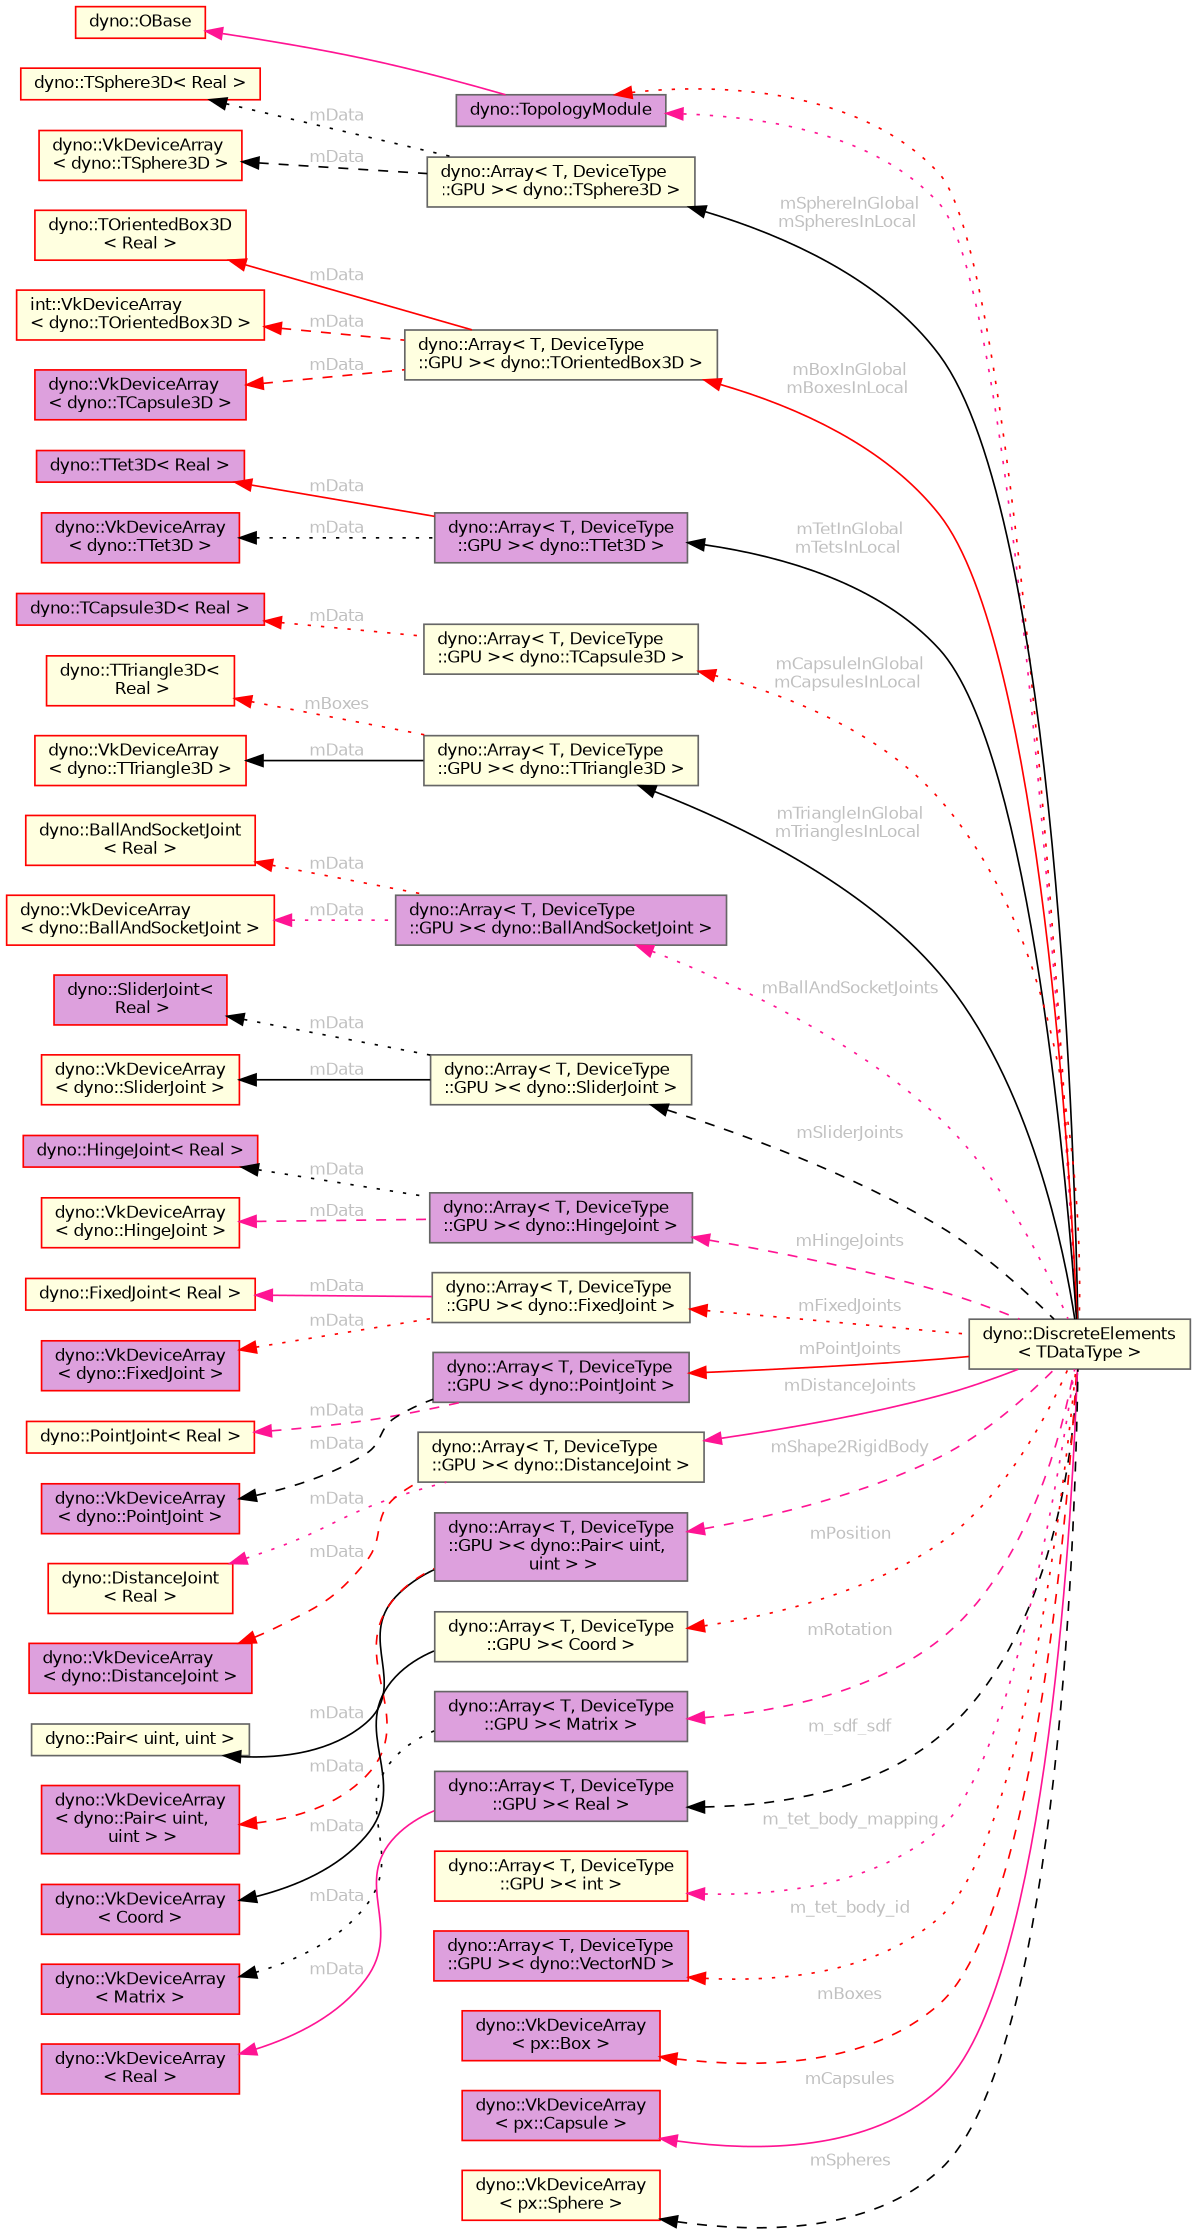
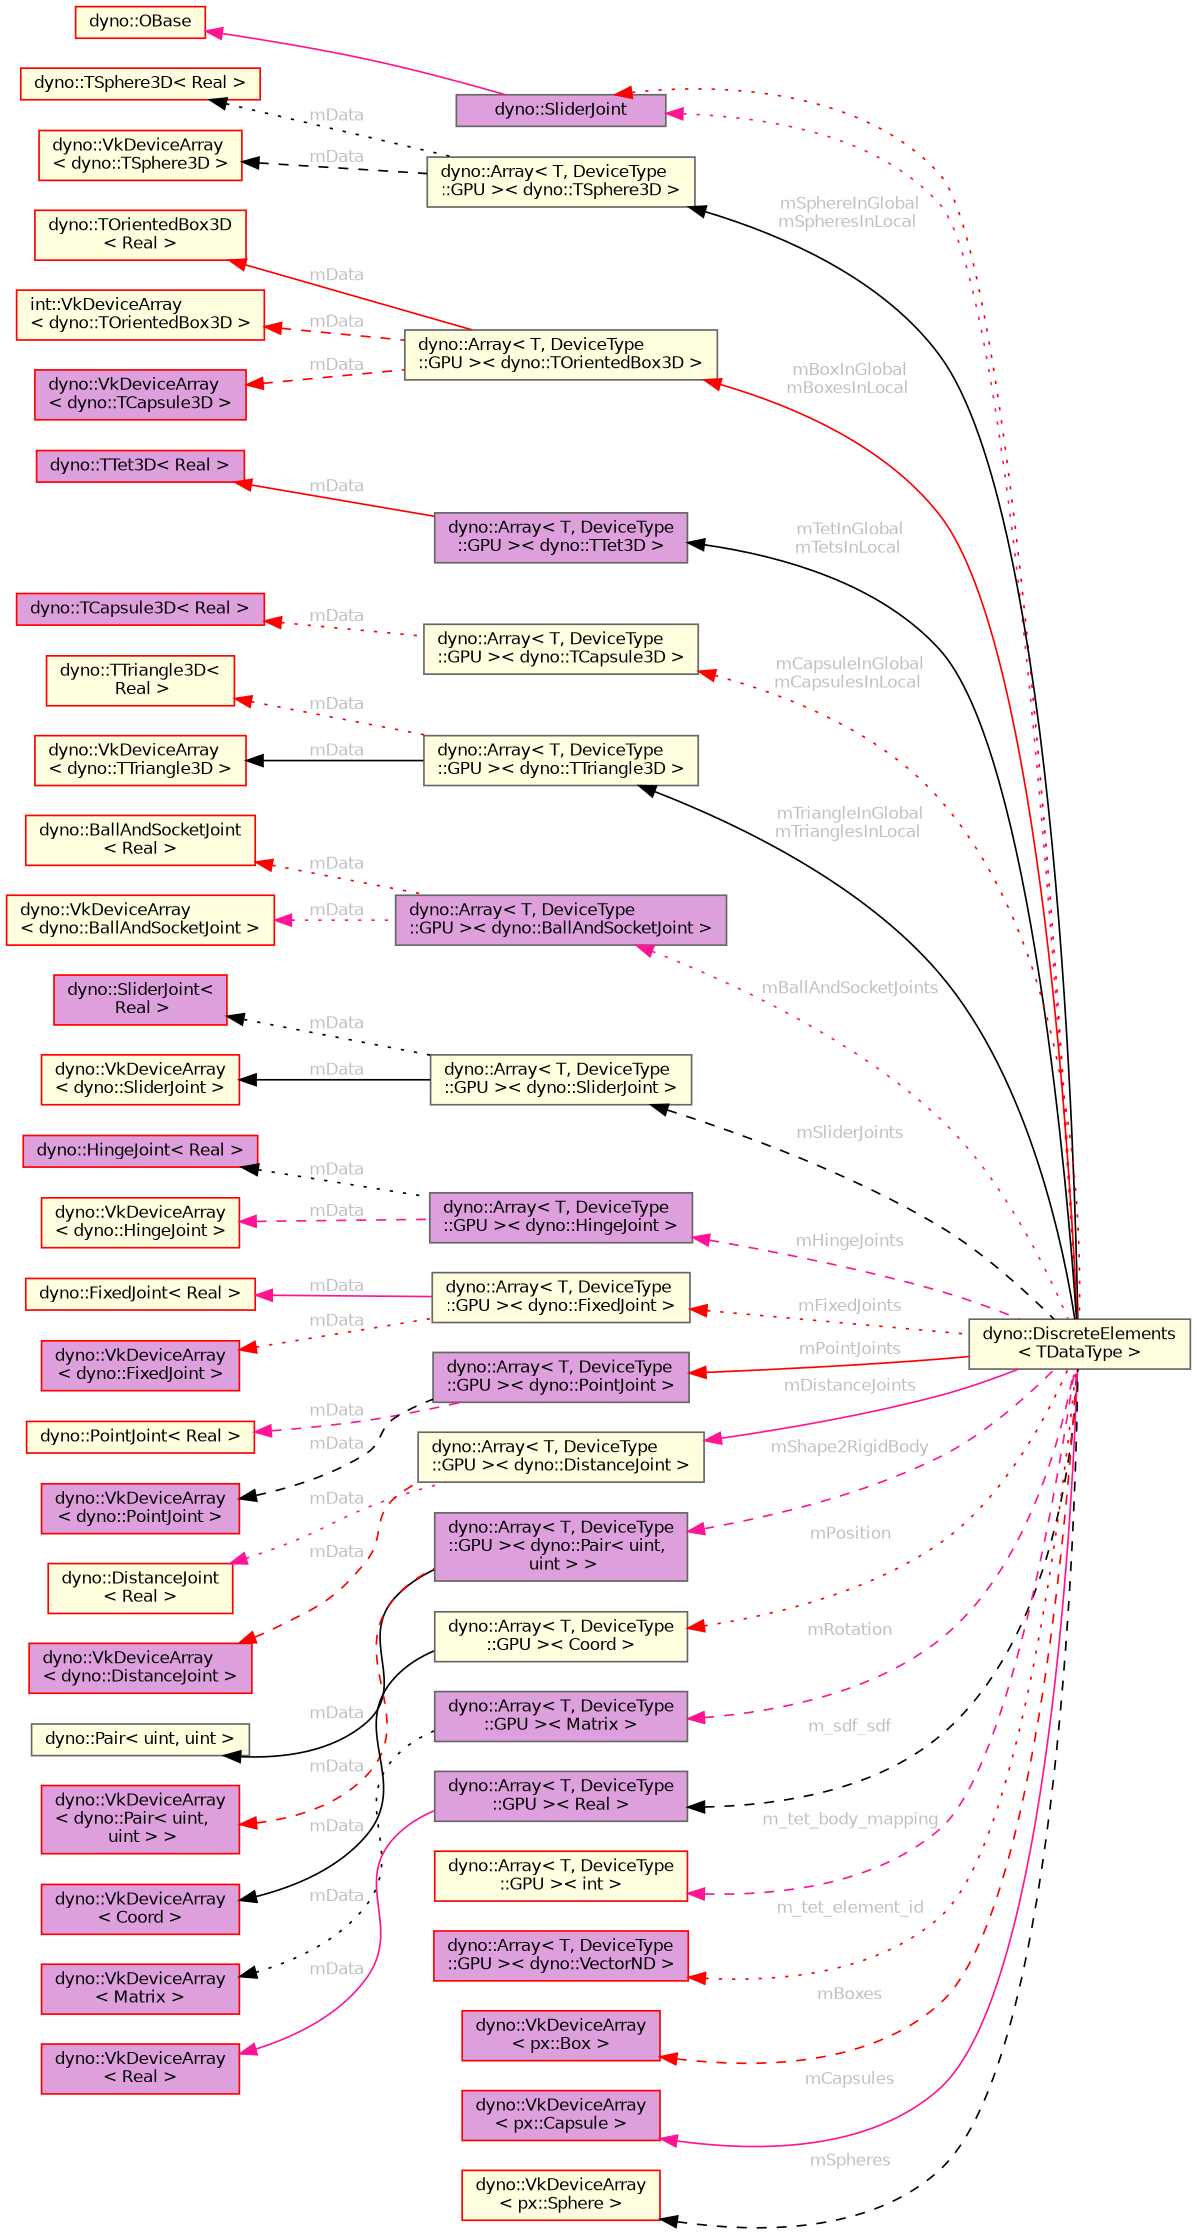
  digraph {
    rankdir=LR
    node [color=red fillcolor=lightyellow fontname=Helvetica fontsize=10 shape=box style=filled]
    edge [color=red dir=back fontname=Helvetica fontsize=10 labelfontname=Helvetica labelfontsize=10 style=dotted fontcolor=grey]
    n1 [color=gray40 fontcolor=black height=0.2 label="dyno::DiscreteElements\l\< TDataType \>" width=0.4]
-   n2 [color=gray40 fillcolor=plum height=0.2 label="dyno::TopologyModule" width=0.4]
+   n2 [color=gray40 fillcolor=plum height=0.2 label="dyno::SliderJoint" width=0.4]
    n3 [height=0.2 label="dyno::OBase" width=0.4]
    n4 [color=gray40 height=0.2 label="dyno::Array\< T, DeviceType\l::GPU \>\< dyno::TSphere3D \>" width=0.4]
    n5 [height=0.2 label="dyno::TSphere3D\< Real \>" width=0.4]
    n6 [height=0.2 label="dyno::VkDeviceArray\l\< dyno::TSphere3D \>" width=0.4]
    n7 [color=gray40 height=0.2 label="dyno::Array\< T, DeviceType\l::GPU \>\< dyno::TOrientedBox3D \>" width=0.4]
    n8 [height=0.2 label="dyno::TOrientedBox3D\l\< Real \>" width=0.4]
    n9 [height=0.2 label="int::VkDeviceArray\l\< dyno::TOrientedBox3D \>" width=0.4]
    n10 [color=gray40 fillcolor=plum height=0.2 label="dyno::Array\< T, DeviceType\l::GPU \>\< dyno::TTet3D \>" width=0.4]
    n11 [fillcolor=plum height=0.2 label="dyno::TTet3D\< Real \>" width=0.4]
-   n12 [fillcolor=plum height=0.2 label="dyno::VkDeviceArray\l\< dyno::TTet3D \>" width=0.4]
    n13 [color=gray40 height=0.2 label="dyno::Array\< T, DeviceType\l::GPU \>\< dyno::TCapsule3D \>" width=0.4]
    n14 [fillcolor=plum height=0.2 label="dyno::TCapsule3D\< Real \>" width=0.4]
    n15 [fillcolor=plum height=0.2 label="dyno::VkDeviceArray\l\< dyno::TCapsule3D \>" width=0.4]
    n16 [color=gray40 height=0.2 label="dyno::Array\< T, DeviceType\l::GPU \>\< dyno::TTriangle3D \>" width=0.4]
    n17 [height=0.2 label="dyno::TTriangle3D\<\l Real \>" width=0.4]
    n18 [height=0.2 label="dyno::VkDeviceArray\l\< dyno::TTriangle3D \>" width=0.4]
    n19 [color=gray40 fillcolor=plum height=0.2 label="dyno::Array\< T, DeviceType\l::GPU \>\< dyno::BallAndSocketJoint \>" width=0.4]
    n20 [height=0.2 label="dyno::BallAndSocketJoint\l\< Real \>" width=0.4]
    n21 [height=0.2 label="dyno::VkDeviceArray\l\< dyno::BallAndSocketJoint \>" width=0.4]
    n22 [color=gray40 height=0.2 label="dyno::Array\< T, DeviceType\l::GPU \>\< dyno::SliderJoint \>" width=0.4]
    n23 [fillcolor=plum height=0.2 label="dyno::SliderJoint\<\l Real \>" width=0.4]
    n24 [height=0.2 label="dyno::VkDeviceArray\l\< dyno::SliderJoint \>" width=0.4]
    n25 [color=gray40 fillcolor=plum height=0.2 label="dyno::Array\< T, DeviceType\l::GPU \>\< dyno::HingeJoint \>" width=0.4]
    n26 [fillcolor=plum height=0.2 label="dyno::HingeJoint\< Real \>" width=0.4]
    n27 [height=0.2 label="dyno::VkDeviceArray\l\< dyno::HingeJoint \>" width=0.4]
    n28 [color=gray40 height=0.2 label="dyno::Array\< T, DeviceType\l::GPU \>\< dyno::FixedJoint \>" width=0.4]
    n29 [height=0.2 label="dyno::FixedJoint\< Real \>" width=0.4]
    n30 [fillcolor=plum height=0.2 label="dyno::VkDeviceArray\l\< dyno::FixedJoint \>" width=0.4]
    n31 [color=gray40 fillcolor=plum height=0.2 label="dyno::Array\< T, DeviceType\l::GPU \>\< dyno::PointJoint \>" width=0.4]
    n32 [height=0.2 label="dyno::PointJoint\< Real \>" width=0.4]
    n33 [fillcolor=plum height=0.2 label="dyno::VkDeviceArray\l\< dyno::PointJoint \>" width=0.4]
    n34 [color=gray40 height=0.2 label="dyno::Array\< T, DeviceType\l::GPU \>\< dyno::DistanceJoint \>" width=0.4]
    n35 [height=0.2 label="dyno::DistanceJoint\l\< Real \>" width=0.4]
    n36 [fillcolor=plum height=0.2 label="dyno::VkDeviceArray\l\< dyno::DistanceJoint \>" width=0.4]
    n37 [color=gray40 fillcolor=plum height=0.2 label="dyno::Array\< T, DeviceType\l::GPU \>\< dyno::Pair\< uint,\l uint \> \>" width=0.4]
    n38 [color=gray40 height=0.2 label="dyno::Pair\< uint, uint \>" width=0.4]
    n39 [fillcolor=plum height=0.2 label="dyno::VkDeviceArray\l\< dyno::Pair\< uint,\l uint \> \>" width=0.4]
    n40 [color=gray40 height=0.2 label="dyno::Array\< T, DeviceType\l::GPU \>\< Coord \>" width=0.4]
    n41 [fillcolor=plum height=0.2 label="dyno::VkDeviceArray\l\< Coord \>" width=0.4]
    n42 [color=gray40 fillcolor=plum height=0.2 label="dyno::Array\< T, DeviceType\l::GPU \>\< Matrix \>" width=0.4]
    n43 [fillcolor=plum height=0.2 label="dyno::VkDeviceArray\l\< Matrix \>" width=0.4]
    n44 [color=gray40 fillcolor=plum height=0.2 label="dyno::Array\< T, DeviceType\l::GPU \>\< Real \>" width=0.4]
    n45 [fillcolor=plum height=0.2 label="dyno::VkDeviceArray\l\< Real \>" width=0.4]
    n46 [height=0.2 label="dyno::Array\< T, DeviceType\l::GPU \>\< int \>" width=0.4]
    n47 [fillcolor=plum height=0.2 label="dyno::Array\< T, DeviceType\l::GPU \>\< dyno::VectorND \>" width=0.4]
    n48 [fillcolor=plum height=0.2 label="dyno::VkDeviceArray\l\< px::Box \>" width=0.4]
    n49 [fillcolor=plum height=0.2 label="dyno::VkDeviceArray\l\< px::Capsule \>" width=0.4]
    n50 [height=0.2 label="dyno::VkDeviceArray\l\< px::Sphere \>" width=0.4]
    n2 -> n1 [color=deeppink fontcolor=""]
    n2 -> n1 [fontcolor=""]
    n3 -> n2 [color=deeppink style=solid fontcolor=""]
    n4 -> n1 [color=black label=" mSphereInGlobal\nmSpheresInLocal" style=solid]
    n5 -> n4 [color=black label=" mData"]
    n6 -> n4 [color=black label=" mData" style=dashed]
    n7 -> n1 [label=" mBoxInGlobal\nmBoxesInLocal" style=solid]
    n8 -> n7 [label=" mData" style=solid]
    n9 -> n7 [label=" mData" style=dashed]
    n10 -> n1 [color=black label=" mTetInGlobal\nmTetsInLocal" style=solid]
    n11 -> n10 [label=" mData" style=solid]
-   n12 -> n10 [color=black label=" mData"]
    n13 -> n1 [label=" mCapsuleInGlobal\nmCapsulesInLocal"]
    n14 -> n13 [label=" mData"]
    n15 -> n7 [label=" mData" style=dashed]
    n16 -> n1 [color=black label=" mTriangleInGlobal\nmTrianglesInLocal" style=solid]
-   n17 -> n16 [label=" mBoxes"]
+   n17 -> n16 [label=" mData"]
    n18 -> n16 [color=black label=" mData" style=solid]
    n19 -> n1 [color=deeppink label=" mBallAndSocketJoints"]
    n20 -> n19 [label=" mData"]
    n21 -> n19 [color=deeppink label=" mData"]
    n22 -> n1 [color=black label=" mSliderJoints" style=dashed]
    n23 -> n22 [color=black label=" mData"]
    n24 -> n22 [color=black label=" mData" style=solid]
    n25 -> n1 [color=deeppink label=" mHingeJoints" style=dashed]
    n26 -> n25 [color=black label=" mData"]
    n27 -> n25 [color=deeppink label=" mData" style=dashed]
    n28 -> n1 [label=" mFixedJoints"]
    n29 -> n28 [color=deeppink label=" mData" style=solid]
    n30 -> n28 [label=" mData"]
    n31 -> n1 [label=" mPointJoints" style=solid]
    n32 -> n31 [color=deeppink label=" mData" style=dashed]
    n33 -> n31 [color=black label=" mData" style=dashed]
    n34 -> n1 [color=deeppink label=" mDistanceJoints" style=solid]
    n35 -> n34 [color=deeppink label=" mData"]
    n36 -> n34 [label=" mData" style=dashed]
    n37 -> n1 [color=deeppink label=" mShape2RigidBody" style=dashed]
    n38 -> n37 [color=black label=" mData" style=solid]
    n39 -> n37 [label=" mData" style=dashed]
    n40 -> n1 [label=" mPosition"]
    n41 -> n40 [color=black label=" mData" style=solid]
    n42 -> n1 [color=deeppink label=" mRotation" style=dashed]
    n43 -> n42 [color=black label=" mData"]
    n44 -> n1 [color=black label=" m_sdf_sdf" style=dashed]
    n45 -> n44 [color=deeppink label=" mData" style=solid]
-   n46 -> n1 [color=deeppink label=" m_tet_body_mapping"]
-   n47 -> n1 [label=" m_tet_body_id"]
+   n46 -> n1 [color=deeppink label=" m_tet_body_mapping" style=dashed]
+   n47 -> n1 [label=" m_tet_element_id"]
    n48 -> n1 [label=" mBoxes" style=dashed]
    n49 -> n1 [color=deeppink label=" mCapsules" style=solid]
    n50 -> n1 [color=black label=" mSpheres" style=dashed]
  }
